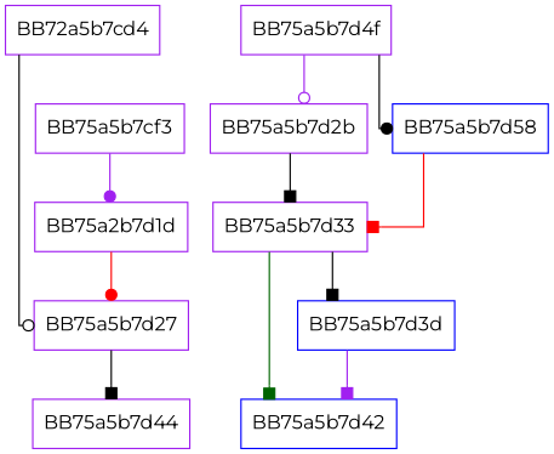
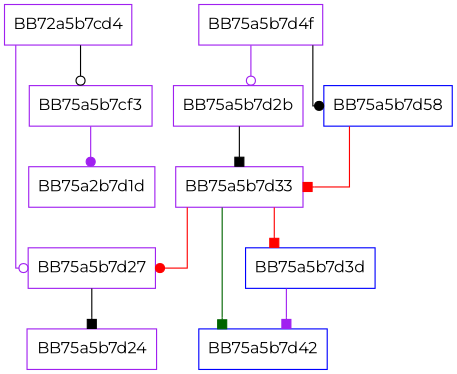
  digraph {
    fontname=Montserrat
    splines=ortho
    node [color=purple fontname=Montserrat shape=box]
    edge [arrowhead=box color=black fontname=Montserrat]
    n1 [label=BB72a5b7cd4]
    BB75a5b7d27
    BB75a5b7cf3
-   BB75a5b7d44
+   BB75a5b7d44 [label=BB75a5b7d24]
    n5 [label=BB75a2b7d1d]
    BB75a5b7d4f
    BB75a5b7d2b
    BB75a5b7d58 [color=blue]
    BB75a5b7d33
    BB75a5b7d42 [color=blue]
    BB75a5b7d3d [color=blue]
-   n1 -> BB75a5b7d27 [arrowhead=odot]
+   n1 -> BB75a5b7d27 [arrowhead=odot color=purple]
+   n1 -> BB75a5b7cf3 [arrowhead=odot]
    BB75a5b7d27 -> BB75a5b7d44
    BB75a5b7cf3 -> n5 [arrowhead=dot color=purple]
-   n5 -> BB75a5b7d27 [arrowhead=dot color=red]
+   BB75a5b7d33 -> BB75a5b7d27 [arrowhead=dot color=red]
    BB75a5b7d4f -> BB75a5b7d2b [arrowhead=odot color=purple]
    BB75a5b7d4f -> BB75a5b7d58 [arrowhead=dot]
    BB75a5b7d2b -> BB75a5b7d33
    BB75a5b7d58 -> BB75a5b7d33 [color=red]
    BB75a5b7d33 -> BB75a5b7d42 [color=darkgreen]
-   BB75a5b7d33 -> BB75a5b7d3d
+   BB75a5b7d33 -> BB75a5b7d3d [color=red]
    BB75a5b7d3d -> BB75a5b7d42 [color=purple]
  }
